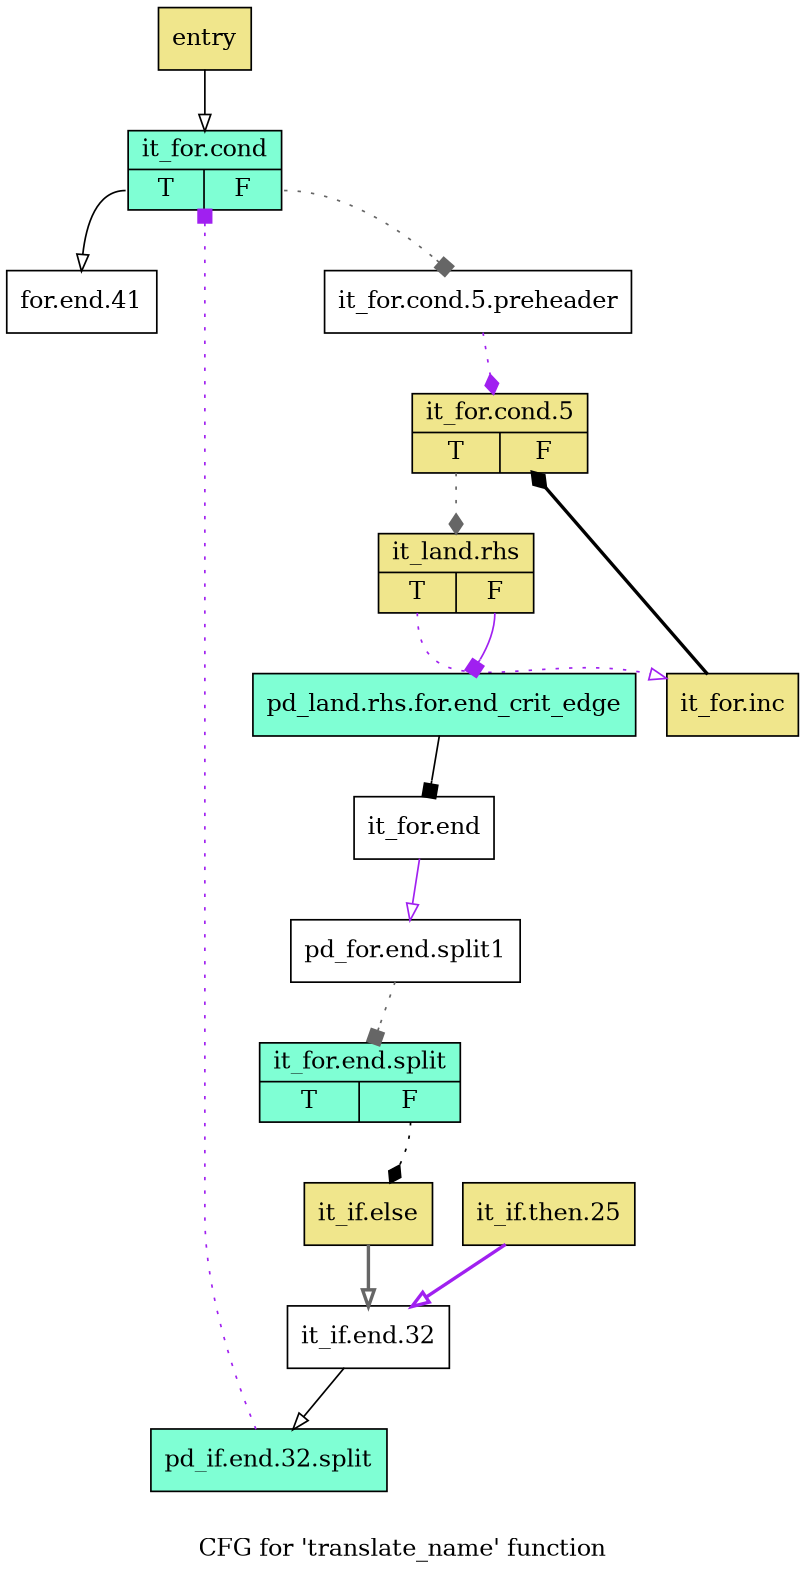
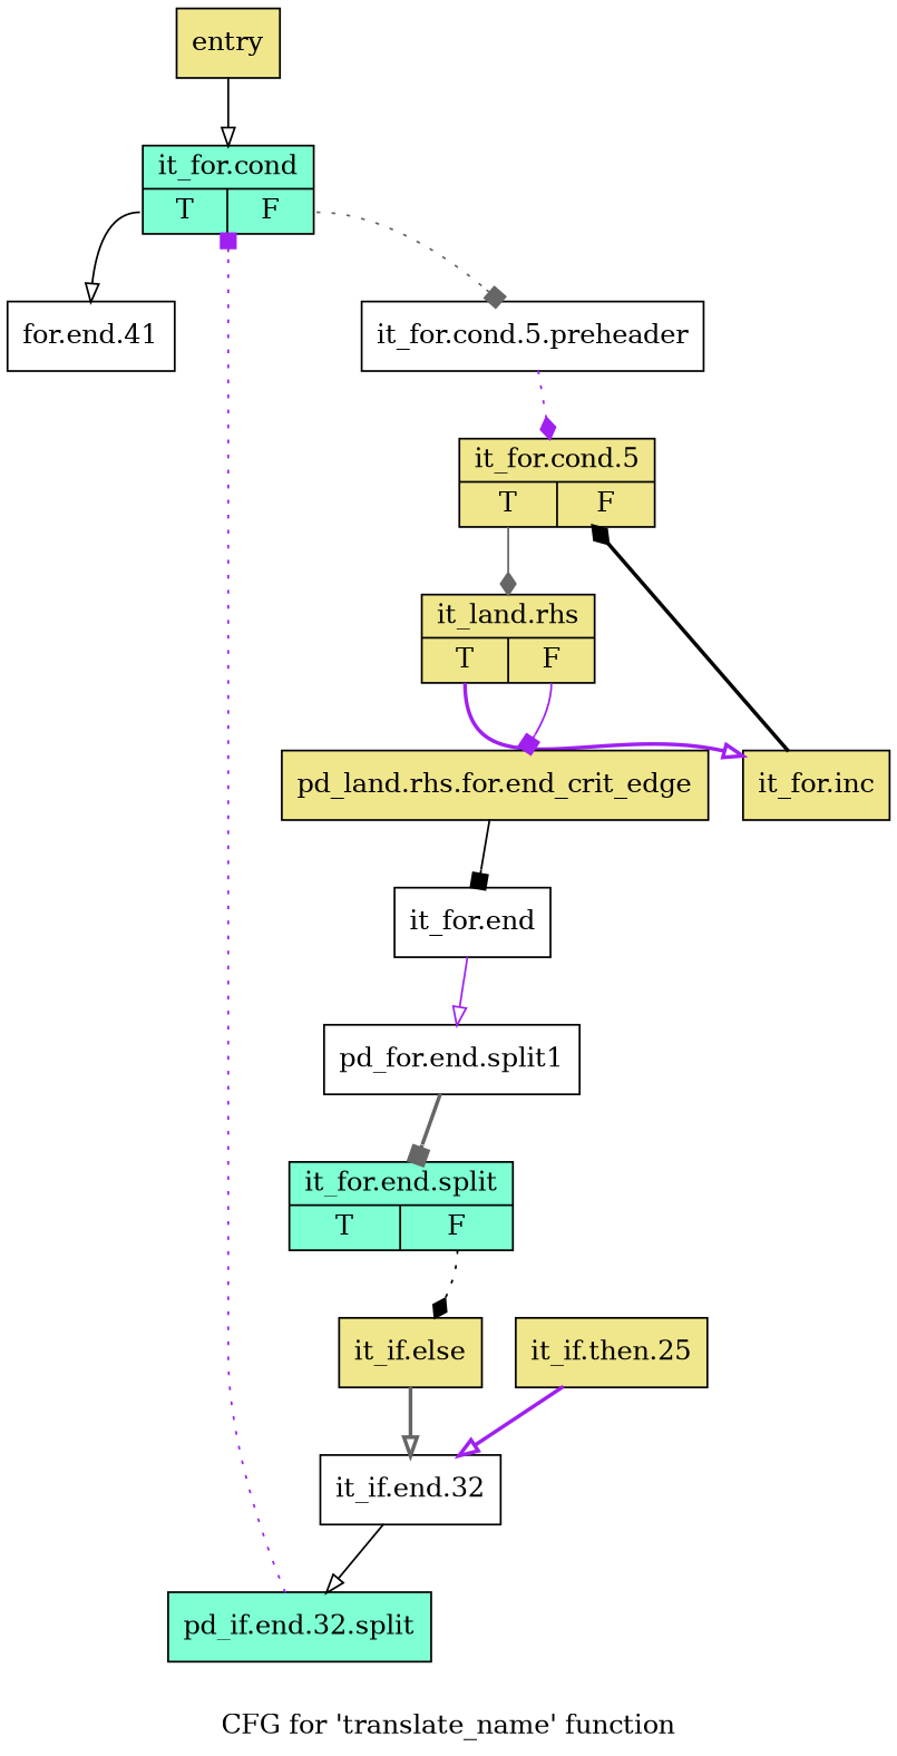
  digraph {
    label="CFG for 'translate_name' function"
    node [fillcolor=khaki shape=record style=filled]
    edge [arrowhead=onormal color=black style=solid]
    n1 [label="{entry}"]
    n2 [fillcolor=aquamarine label="{it_for.cond|{<s0>T|<s1>F}}"]
    n3 [fillcolor=white label="{for.end.41}"]
    n4 [fillcolor=white label="{it_for.cond.5.preheader}"]
    n5 [label="{it_for.cond.5|{<s0>T|<s1>F}}"]
    n6 [label="{it_land.rhs|{<s0>T|<s1>F}}"]
    n7 [label="{it_for.inc}"]
-   n8 [fillcolor=aquamarine label="{pd_land.rhs.for.end_crit_edge}"]
+   n8 [label="{pd_land.rhs.for.end_crit_edge}"]
    n9 [fillcolor=white label="{it_for.end}"]
    n10 [fillcolor=white label="{pd_for.end.split1}"]
    n11 [fillcolor=aquamarine label="{it_for.end.split|{<s0>T|<s1>F}}"]
    n12 [label="{it_if.else}"]
    n13 [label="{it_if.then.25}"]
    n14 [fillcolor=white label="{it_if.end.32}"]
    n15 [fillcolor=aquamarine label="{pd_if.end.32.split}"]
    n1 -> n2
    n2 -> n3 [tailport=s0]
    n2 -> n4 [arrowhead=box color=gray40 style=dotted tailport=s1]
    n4 -> n5 [arrowhead=diamond color=purple style=dotted]
-   n5 -> n6 [arrowhead=diamond color=gray40 style=dotted tailport=s0]
-   n6 -> n7 [color=purple style=dotted tailport=s0]
+   n5 -> n6 [arrowhead=diamond color=gray40 tailport=s0]
+   n6 -> n7 [color=purple style=bold tailport=s0]
    n6 -> n8 [arrowhead=box color=purple tailport=s1]
    n7 -> n5 [arrowhead=diamond style=bold]
    n8 -> n9 [arrowhead=box]
    n9 -> n10 [color=purple]
-   n10 -> n11 [arrowhead=box color=gray40 style=dotted]
+   n10 -> n11 [arrowhead=box color=gray40 style=bold]
    n11 -> n12 [arrowhead=diamond style=dotted tailport=s1]
    n12 -> n14 [color=gray40 style=bold]
    n13 -> n14 [color=purple style=bold]
    n14 -> n15
    n15 -> n2 [arrowhead=box color=purple style=dotted]
  }
